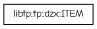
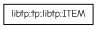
  digraph {
    rankdir=LR
    fontname="Comic Neue"
-   n1 [color=black fillcolor=white fontname="Comic Neue" fontsize=10 height=0.2 label="libtp::tp::dzx::ITEM" shape=record style=filled width=0.4]
+   n1 [color=black fillcolor=white fontname="Comic Neue" fontsize=10 height=0.2 label="libtp::tp::libtp::ITEM" shape=record style=filled width=0.4]
  }
